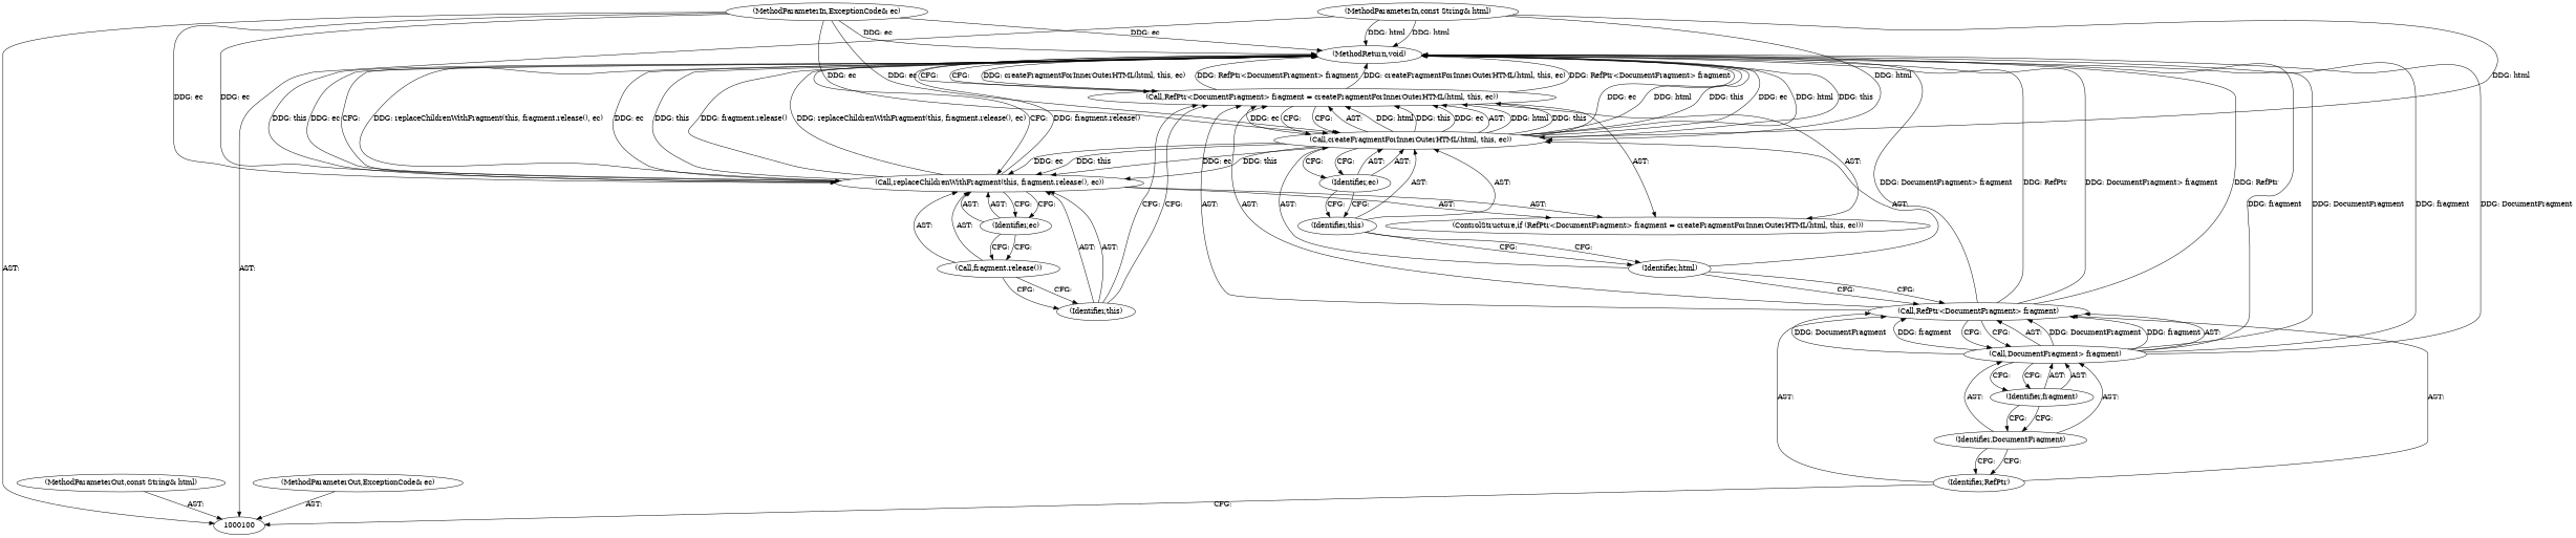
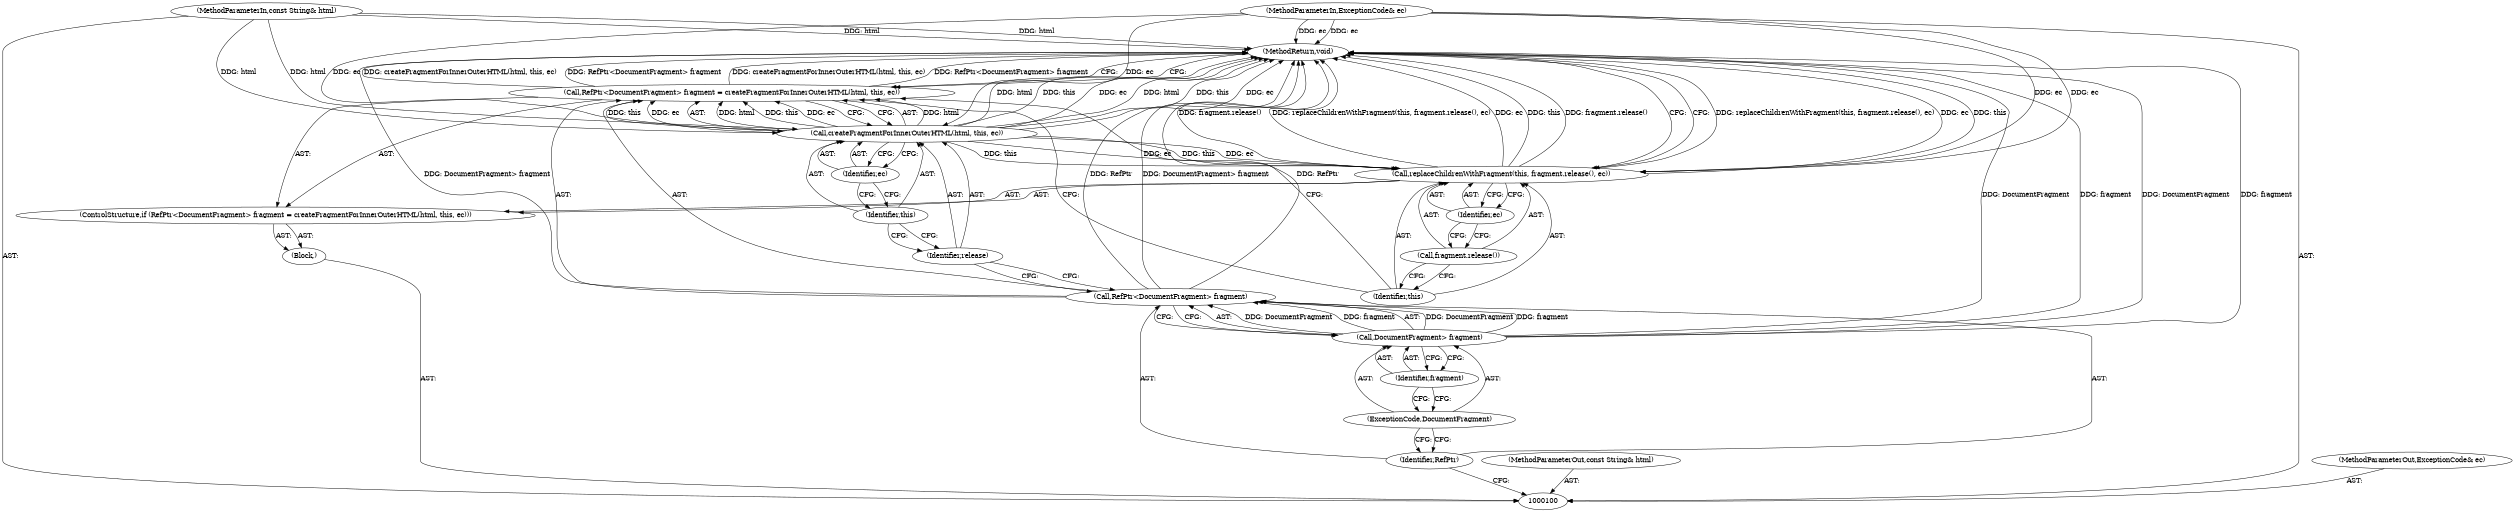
  digraph {
    n1 [label="(MethodReturn,void)"]
    n2 [label="(Call,RefPtr<DocumentFragment> fragment = createFragmentForInnerOuterHTML(html, this, ec))"]
    n3 [label="(Call,replaceChildrenWithFragment(this, fragment.release(), ec))"]
    n4 [label="(Call,createFragmentForInnerOuterHTML(html, this, ec))"]
    n5 [label="(ControlStructure,if (RefPtr<DocumentFragment> fragment = createFragmentForInnerOuterHTML(html, this, ec)))"]
    n6 [label="(Identifier,ec)"]
    n7 [label="(MethodParameterIn,const String& html)"]
    1000100
    n9 [label="(Identifier,ec)"]
    n10 [label="(MethodParameterOut,const String& html)"]
    n11 [label="(MethodParameterIn,ExceptionCode& ec)"]
    n12 [label="(MethodParameterOut,ExceptionCode& ec)"]
+   n13 [label="(Block,)"]
    n14 [label="(Call,DocumentFragment> fragment)"]
    n15 [label="(Identifier,fragment)"]
    n16 [label="(Call,RefPtr<DocumentFragment> fragment)"]
-   n17 [label="(Identifier,DocumentFragment)"]
+   n17 [label="(ExceptionCode,DocumentFragment)"]
    n18 [label="(Identifier,RefPtr)"]
    n19 [label="(Identifier,this)"]
-   n20 [label="(Identifier,html)"]
+   n20 [label="(Identifier,release)"]
    n21 [label="(Identifier,this)"]
    n22 [label="(Call,fragment.release())"]
    n1 -> n2 [label="CFG: "]
    n1 -> n2 [label="CFG: "]
    n1 -> n3 [label="CFG: "]
    n1 -> n3 [label="CFG: "]
    n2 -> n1 [label="DDG: createFragmentForInnerOuterHTML(html, this, ec)"]
    n2 -> n1 [label="DDG: RefPtr<DocumentFragment> fragment"]
    n2 -> n1 [label="DDG: createFragmentForInnerOuterHTML(html, this, ec)"]
    n2 -> n1 [label="DDG: RefPtr<DocumentFragment> fragment"]
    n2 -> n4 [label="CFG: "]
    n2 -> n4 [label="CFG: "]
    n2 -> n5 [label="AST: "]
    n2 -> n5 [label="AST: "]
    n3 -> n1 [label="DDG: fragment.release()"]
    n3 -> n1 [label="DDG: replaceChildrenWithFragment(this, fragment.release(), ec)"]
    n3 -> n1 [label="DDG: ec"]
    n3 -> n1 [label="DDG: this"]
    n3 -> n1 [label="DDG: fragment.release()"]
    n3 -> n1 [label="DDG: replaceChildrenWithFragment(this, fragment.release(), ec)"]
    n3 -> n1 [label="DDG: ec"]
    n3 -> n1 [label="DDG: this"]
    n3 -> n5 [label="AST: "]
    n3 -> n5 [label="AST: "]
    n3 -> n6 [label="CFG: "]
    n3 -> n6 [label="CFG: "]
    n4 -> n1 [label="DDG: ec"]
    n4 -> n1 [label="DDG: html"]
    n4 -> n1 [label="DDG: this"]
    n4 -> n1 [label="DDG: ec"]
    n4 -> n1 [label="DDG: html"]
    n4 -> n1 [label="DDG: this"]
    n4 -> n2 [label="AST: "]
    n4 -> n2 [label="DDG: html"]
    n4 -> n2 [label="DDG: this"]
    n4 -> n2 [label="DDG: ec"]
    n4 -> n2 [label="AST: "]
    n4 -> n2 [label="DDG: html"]
    n4 -> n2 [label="DDG: this"]
    n4 -> n2 [label="DDG: ec"]
    n4 -> n3 [label="DDG: this"]
    n4 -> n3 [label="DDG: ec"]
    n4 -> n3 [label="DDG: this"]
    n4 -> n3 [label="DDG: ec"]
    n4 -> n9 [label="CFG: "]
    n4 -> n9 [label="CFG: "]
+   n5 -> n13 [label="AST: "]
+   n5 -> n13 [label="AST: "]
    n6 -> n3 [label="AST: "]
    n6 -> n3 [label="AST: "]
    n6 -> n22 [label="CFG: "]
    n6 -> n22 [label="CFG: "]
    n7 -> n1 [label="DDG: html"]
    n7 -> n1 [label="DDG: html"]
    n7 -> n4 [label="DDG: html"]
    n7 -> n4 [label="DDG: html"]
    n7 -> 1000100 [label="AST: "]
    n9 -> n4 [label="AST: "]
    n9 -> n4 [label="AST: "]
    n9 -> n19 [label="CFG: "]
    n9 -> n19 [label="CFG: "]
    n10 -> 1000100 [label="AST: "]
    n11 -> n1 [label="DDG: ec"]
    n11 -> n1 [label="DDG: ec"]
    n11 -> n3 [label="DDG: ec"]
    n11 -> n3 [label="DDG: ec"]
    n11 -> n4 [label="DDG: ec"]
    n11 -> n4 [label="DDG: ec"]
    n11 -> 1000100 [label="AST: "]
    n12 -> 1000100 [label="AST: "]
+   n13 -> 1000100 [label="AST: "]
    n14 -> n1 [label="DDG: fragment"]
    n14 -> n1 [label="DDG: DocumentFragment"]
    n14 -> n1 [label="DDG: fragment"]
    n14 -> n1 [label="DDG: DocumentFragment"]
    n14 -> n15 [label="CFG: "]
    n14 -> n15 [label="CFG: "]
    n14 -> n16 [label="AST: "]
    n14 -> n16 [label="DDG: DocumentFragment"]
    n14 -> n16 [label="DDG: fragment"]
    n14 -> n16 [label="AST: "]
    n14 -> n16 [label="DDG: DocumentFragment"]
    n14 -> n16 [label="DDG: fragment"]
    n15 -> n14 [label="AST: "]
    n15 -> n14 [label="AST: "]
    n15 -> n17 [label="CFG: "]
    n15 -> n17 [label="CFG: "]
    n16 -> n1 [label="DDG: DocumentFragment> fragment"]
    n16 -> n1 [label="DDG: RefPtr"]
    n16 -> n1 [label="DDG: DocumentFragment> fragment"]
    n16 -> n1 [label="DDG: RefPtr"]
    n16 -> n2 [label="AST: "]
    n16 -> n2 [label="AST: "]
    n16 -> n14 [label="CFG: "]
    n16 -> n14 [label="CFG: "]
    n17 -> n14 [label="AST: "]
    n17 -> n14 [label="AST: "]
    n17 -> n18 [label="CFG: "]
    n17 -> n18 [label="CFG: "]
    n18 -> 1000100 [label="CFG: "]
    n18 -> n16 [label="AST: "]
    n18 -> n16 [label="AST: "]
    n19 -> n4 [label="AST: "]
    n19 -> n4 [label="AST: "]
    n19 -> n20 [label="CFG: "]
    n19 -> n20 [label="CFG: "]
    n20 -> n4 [label="AST: "]
    n20 -> n4 [label="AST: "]
    n20 -> n16 [label="CFG: "]
    n20 -> n16 [label="CFG: "]
    n21 -> n2 [label="CFG: "]
    n21 -> n2 [label="CFG: "]
    n21 -> n3 [label="AST: "]
    n21 -> n3 [label="AST: "]
    n22 -> n3 [label="AST: "]
    n22 -> n3 [label="AST: "]
    n22 -> n21 [label="CFG: "]
    n22 -> n21 [label="CFG: "]
  }
